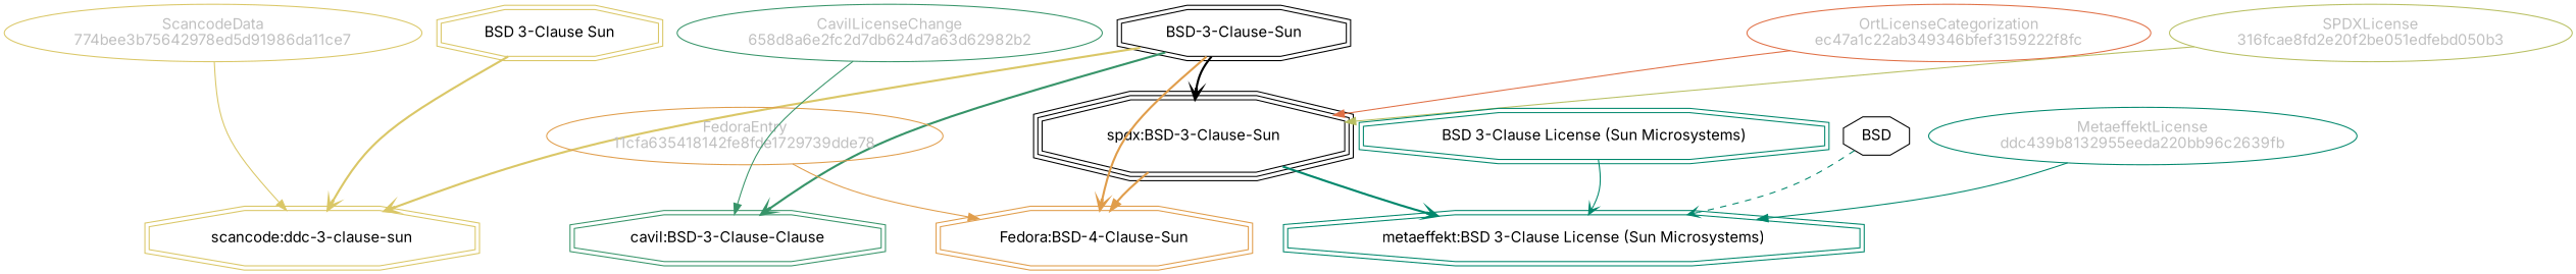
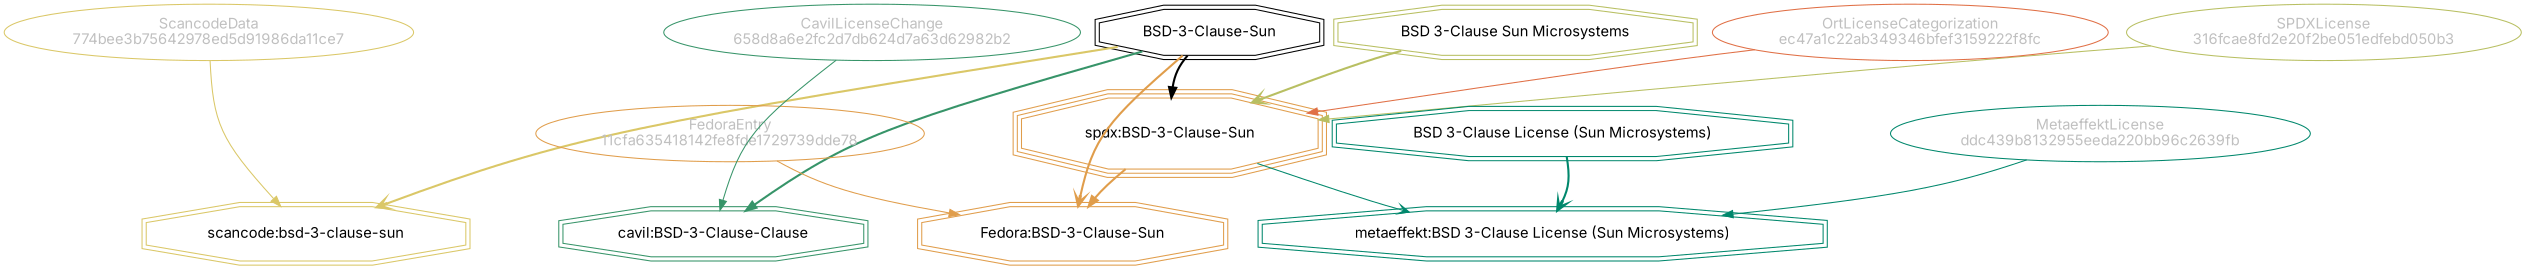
  strict digraph {
    fontname=Inter
    splines=curved
    node [fontname=Inter shape=doubleoctagon]
    edge [color="#00876c" fontname=Inter weight=0.7 arrowhead=vee style=bold]
    n1 [color="#b8bf62" fillcolor="beige;1" fontcolor=gray label="SPDXLicense\n316fcae8fd2e20f2be051edfebd050b3" shape=ellipse]
-   n2 [label="spdx:BSD-3-Clause-Sun" shape=tripleoctagon]
-   n3 [color="#e09d4b" label="Fedora:BSD-4-Clause-Sun"]
+   n2 [label="spdx:BSD-3-Clause-Sun" shape=tripleoctagon color="#e09d4b"]
+   n3 [color="#e09d4b" label="Fedora:BSD-3-Clause-Sun"]
    n4 [color="#00876c" label="metaeffekt:BSD 3-Clause License (Sun Microsystems)"]
    n5 [label="BSD-3-Clause-Sun"]
-   n6 [color="#dac767" label="scancode:ddc-3-clause-sun"]
+   n6 [color="#dac767" label="scancode:bsd-3-clause-sun"]
    n7 [color="#379469" label="cavil:BSD-3-Clause-Clause"]
-   n9 [label=BSD shape=octagon]
+   n8 [color="#b8bf62" label="BSD 3-Clause Sun Microsystems"]
    n10 [color="#e09d4b" fillcolor="beige;1" fontcolor=gray label="FedoraEntry\n11cfa635418142fe8fde1729739dde78" shape=ellipse]
    n11 [color="#dac767" fillcolor="beige;1" fontcolor=gray label="ScancodeData\n774bee3b75642978ed5d91986da11ce7" shape=ellipse]
-   n12 [color="#dac767" label="BSD 3-Clause Sun"]
    n13 [color="#e06f45" fillcolor="beige;1" fontcolor=gray label="OrtLicenseCategorization\nec47a1c22ab349346bfef3159222f8fc" shape=ellipse]
    n14 [color="#379469" fillcolor="beige;1" fontcolor=gray label="CavilLicenseChange\n658d8a6e2fc2d7db624d7a63d62982b2" shape=ellipse]
    n15 [color="#00876c" fillcolor="beige;1" fontcolor=gray label="MetaeffektLicense\nddc439b8132955eeda220bb96c2639fb" shape=ellipse]
    n16 [color="#00876c" label="BSD 3-Clause License (Sun Microsystems)"]
    n1 -> n2 [color="#b8bf62" weight=0.5 arrowhead="" style=""]
    n2 -> n3 [arrowhead=normal color="#e09d4b"]
-   n2 -> n4
-   n5 -> n2 [color=""]
+   n2 -> n4 [style=solid]
+   n5 -> n2 [arrowhead=normal color=""]
    n5 -> n3 [color="#e09d4b"]
    n5 -> n6 [color="#dac767"]
-   n5 -> n7 [color="#379469"]
-   n9 -> n4 [style=dashed weight=0.5]
+   n5 -> n7 [arrowhead=normal color="#379469"]
+   n8 -> n2 [color="#b8bf62"]
    n10 -> n3 [color="#e09d4b" weight=0.5 arrowhead="" style=""]
    n11 -> n6 [color="#dac767" weight=0.5 arrowhead="" style=""]
-   n12 -> n6 [color="#dac767"]
    n13 -> n2 [color="#e06f45" weight=0.5 arrowhead="" style=""]
    n14 -> n7 [color="#379469" weight=0.5 arrowhead="" style=""]
    n15 -> n4 [weight=0.5 arrowhead="" style=""]
-   n16 -> n4 [style=solid]
+   n16 -> n4
  }
